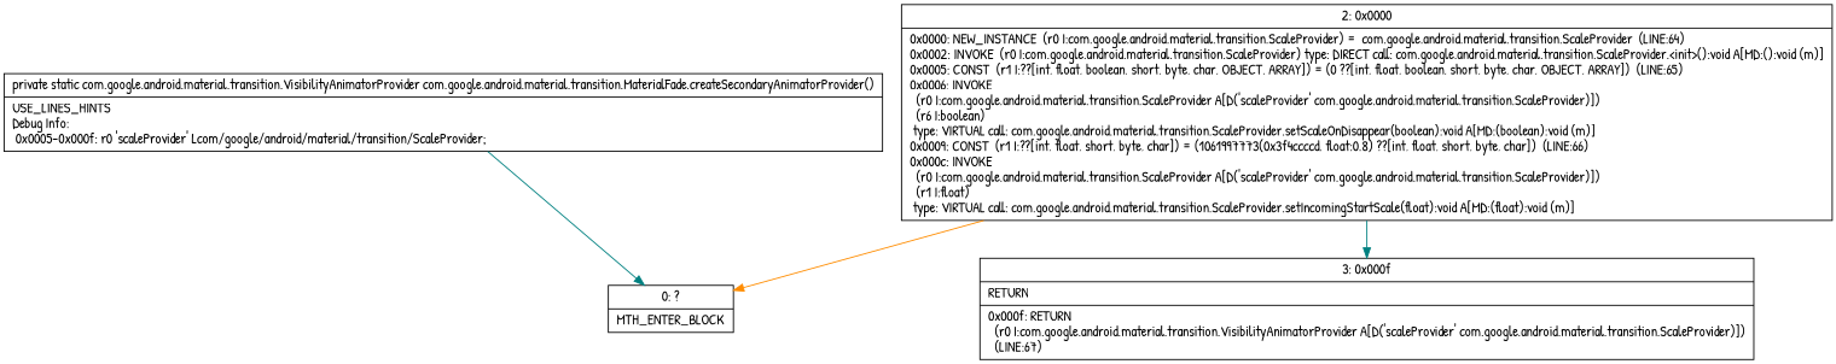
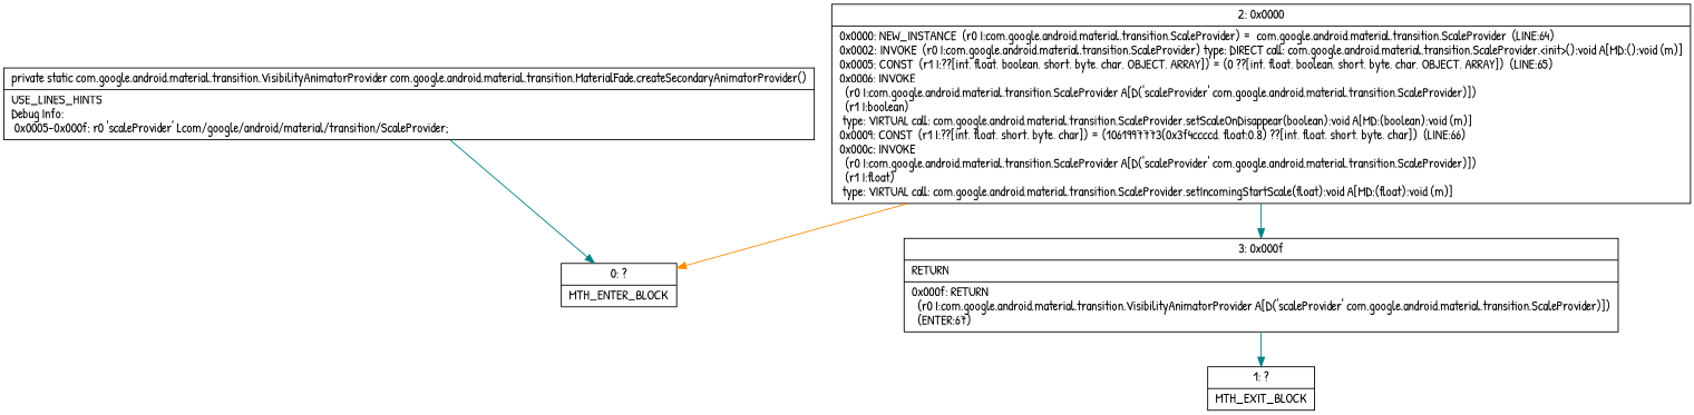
  digraph {
    fontname="Patrick Hand"
    node [fontname="Patrick Hand" shape=record]
    edge [color=teal fontname="Patrick Hand"]
    n1 [label="{0\:\ ?|MTH_ENTER_BLOCK\l}"]
-   n2 [label="{2\:\ 0x0000|0x0000: NEW_INSTANCE  (r0 I:com.google.android.material.transition.ScaleProvider) =  com.google.android.material.transition.ScaleProvider  (LINE:64)\l0x0002: INVOKE  (r0 I:com.google.android.material.transition.ScaleProvider) type: DIRECT call: com.google.android.material.transition.ScaleProvider.\<init\>():void A[MD:():void (m)]\l0x0005: CONST  (r1 I:??[int, float, boolean, short, byte, char, OBJECT, ARRAY]) = (0 ??[int, float, boolean, short, byte, char, OBJECT, ARRAY])  (LINE:65)\l0x0006: INVOKE  \l  (r0 I:com.google.android.material.transition.ScaleProvider A[D('scaleProvider' com.google.android.material.transition.ScaleProvider)])\l  (r6 I:boolean)\l type: VIRTUAL call: com.google.android.material.transition.ScaleProvider.setScaleOnDisappear(boolean):void A[MD:(boolean):void (m)]\l0x0009: CONST  (r1 I:??[int, float, short, byte, char]) = (1061997773(0x3f4ccccd, float:0.8) ??[int, float, short, byte, char])  (LINE:66)\l0x000c: INVOKE  \l  (r0 I:com.google.android.material.transition.ScaleProvider A[D('scaleProvider' com.google.android.material.transition.ScaleProvider)])\l  (r1 I:float)\l type: VIRTUAL call: com.google.android.material.transition.ScaleProvider.setIncomingStartScale(float):void A[MD:(float):void (m)]\l}"]
-   n3 [label="{3\:\ 0x000f|RETURN\l|0x000f: RETURN  \l  (r0 I:com.google.android.material.transition.VisibilityAnimatorProvider A[D('scaleProvider' com.google.android.material.transition.ScaleProvider)])\l  (LINE:67)\l}"]
+   n2 [label="{2\:\ 0x0000|0x0000: NEW_INSTANCE  (r0 I:com.google.android.material.transition.ScaleProvider) =  com.google.android.material.transition.ScaleProvider  (LINE:64)\l0x0002: INVOKE  (r0 I:com.google.android.material.transition.ScaleProvider) type: DIRECT call: com.google.android.material.transition.ScaleProvider.\<init\>():void A[MD:():void (m)]\l0x0005: CONST  (r1 I:??[int, float, boolean, short, byte, char, OBJECT, ARRAY]) = (0 ??[int, float, boolean, short, byte, char, OBJECT, ARRAY])  (LINE:65)\l0x0006: INVOKE  \l  (r0 I:com.google.android.material.transition.ScaleProvider A[D('scaleProvider' com.google.android.material.transition.ScaleProvider)])\l  (r1 I:boolean)\l type: VIRTUAL call: com.google.android.material.transition.ScaleProvider.setScaleOnDisappear(boolean):void A[MD:(boolean):void (m)]\l0x0009: CONST  (r1 I:??[int, float, short, byte, char]) = (1061997773(0x3f4ccccd, float:0.8) ??[int, float, short, byte, char])  (LINE:66)\l0x000c: INVOKE  \l  (r0 I:com.google.android.material.transition.ScaleProvider A[D('scaleProvider' com.google.android.material.transition.ScaleProvider)])\l  (r1 I:float)\l type: VIRTUAL call: com.google.android.material.transition.ScaleProvider.setIncomingStartScale(float):void A[MD:(float):void (m)]\l}"]
+   n3 [label="{3\:\ 0x000f|RETURN\l|0x000f: RETURN  \l  (r0 I:com.google.android.material.transition.VisibilityAnimatorProvider A[D('scaleProvider' com.google.android.material.transition.ScaleProvider)])\l  (ENTER:67)\l}"]
+   n4 [label="{1\:\ ?|MTH_EXIT_BLOCK\l}"]
    n5 [label="{private static com.google.android.material.transition.VisibilityAnimatorProvider com.google.android.material.transition.MaterialFade.createSecondaryAnimatorProvider()  | USE_LINES_HINTS\lDebug Info:\l  0x0005\-0x000f: r0 'scaleProvider' Lcom\/google\/android\/material\/transition\/ScaleProvider;\l}"]
    n2 -> n1 [color=darkorange]
    n2 -> n3
+   n3 -> n4
    n5 -> n1
  }
